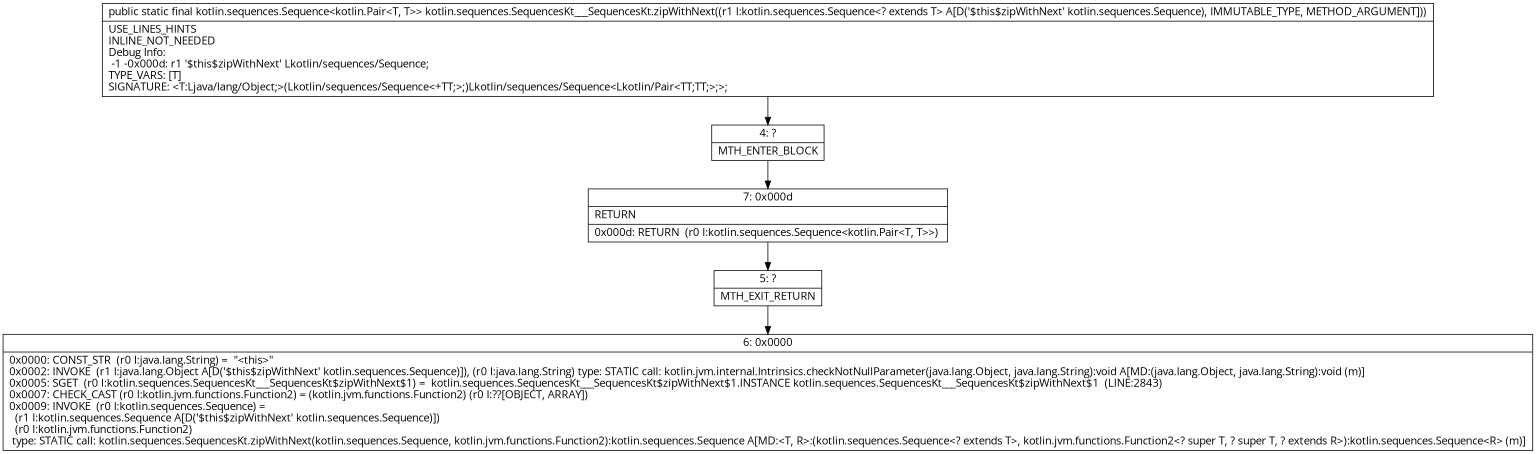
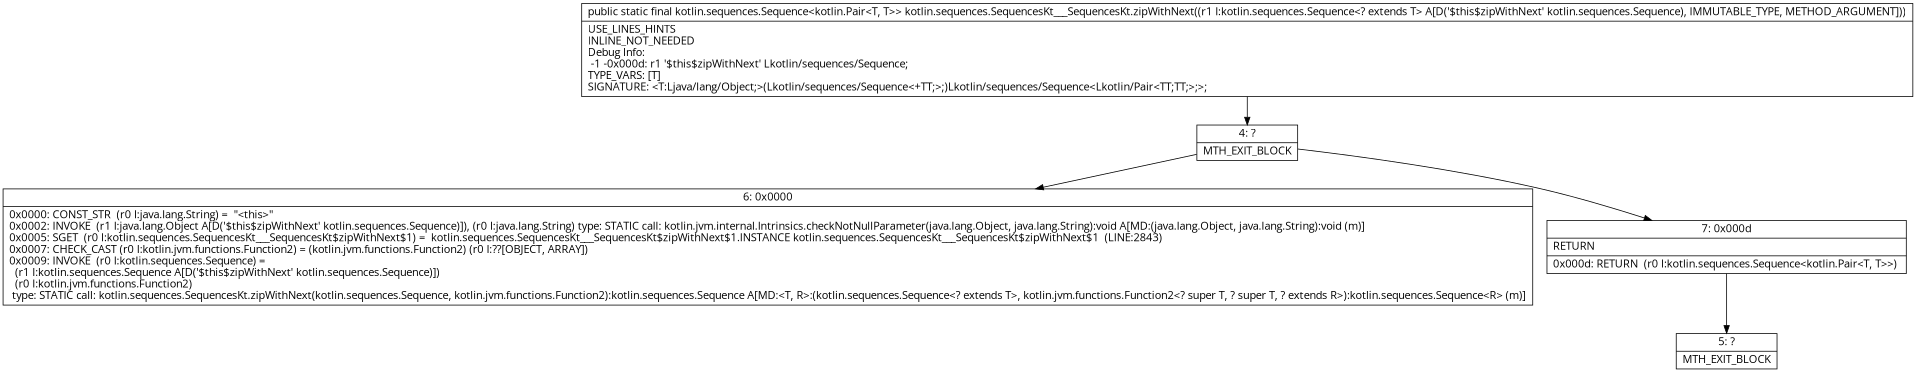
  digraph {
    fontname="Open Sans"
    node [fontname="Open Sans" shape=record]
    edge [fontname="Open Sans"]
-   n1 [label="{4\:\ ?|MTH_ENTER_BLOCK\l}"]
+   n1 [label="{4\:\ ?|MTH_EXIT_BLOCK\l}"]
    n2 [label="{6\:\ 0x0000|0x0000: CONST_STR  (r0 I:java.lang.String) =  \"\<this\>\" \l0x0002: INVOKE  (r1 I:java.lang.Object A[D('$this$zipWithNext' kotlin.sequences.Sequence)]), (r0 I:java.lang.String) type: STATIC call: kotlin.jvm.internal.Intrinsics.checkNotNullParameter(java.lang.Object, java.lang.String):void A[MD:(java.lang.Object, java.lang.String):void (m)]\l0x0005: SGET  (r0 I:kotlin.sequences.SequencesKt___SequencesKt$zipWithNext$1) =  kotlin.sequences.SequencesKt___SequencesKt$zipWithNext$1.INSTANCE kotlin.sequences.SequencesKt___SequencesKt$zipWithNext$1  (LINE:2843)\l0x0007: CHECK_CAST (r0 I:kotlin.jvm.functions.Function2) = (kotlin.jvm.functions.Function2) (r0 I:??[OBJECT, ARRAY]) \l0x0009: INVOKE  (r0 I:kotlin.sequences.Sequence) = \l  (r1 I:kotlin.sequences.Sequence A[D('$this$zipWithNext' kotlin.sequences.Sequence)])\l  (r0 I:kotlin.jvm.functions.Function2)\l type: STATIC call: kotlin.sequences.SequencesKt.zipWithNext(kotlin.sequences.Sequence, kotlin.jvm.functions.Function2):kotlin.sequences.Sequence A[MD:\<T, R\>:(kotlin.sequences.Sequence\<? extends T\>, kotlin.jvm.functions.Function2\<? super T, ? super T, ? extends R\>):kotlin.sequences.Sequence\<R\> (m)]\l}"]
    n3 [label="{7\:\ 0x000d|RETURN\l|0x000d: RETURN  (r0 I:kotlin.sequences.Sequence\<kotlin.Pair\<T, T\>\>) \l}"]
-   n4 [label="{5\:\ ?|MTH_EXIT_RETURN\l}"]
+   n4 [label="{5\:\ ?|MTH_EXIT_BLOCK\l}"]
    n5 [label="{public static final kotlin.sequences.Sequence\<kotlin.Pair\<T, T\>\> kotlin.sequences.SequencesKt___SequencesKt.zipWithNext((r1 I:kotlin.sequences.Sequence\<? extends T\> A[D('$this$zipWithNext' kotlin.sequences.Sequence), IMMUTABLE_TYPE, METHOD_ARGUMENT]))  | USE_LINES_HINTS\lINLINE_NOT_NEEDED\lDebug Info:\l  \-1 \-0x000d: r1 '$this$zipWithNext' Lkotlin\/sequences\/Sequence;\lTYPE_VARS: [T]\lSIGNATURE: \<T:Ljava\/lang\/Object;\>(Lkotlin\/sequences\/Sequence\<+TT;\>;)Lkotlin\/sequences\/Sequence\<Lkotlin\/Pair\<TT;TT;\>;\>;\l}"]
-   n4 -> n2
+   n1 -> n2
    n1 -> n3
    n3 -> n4
    n5 -> n1
  }
